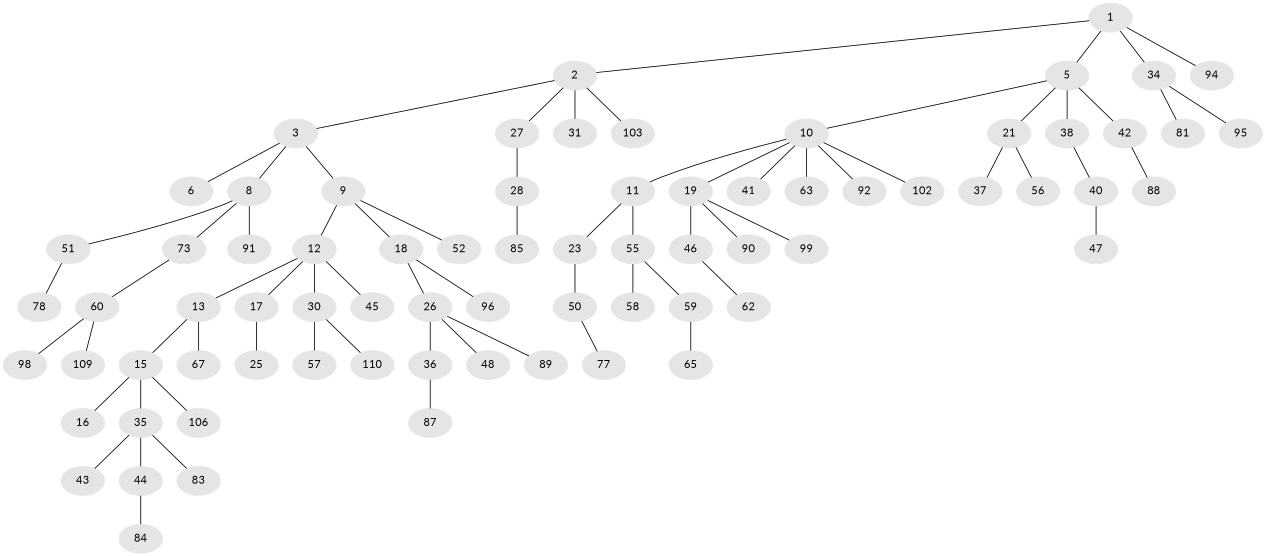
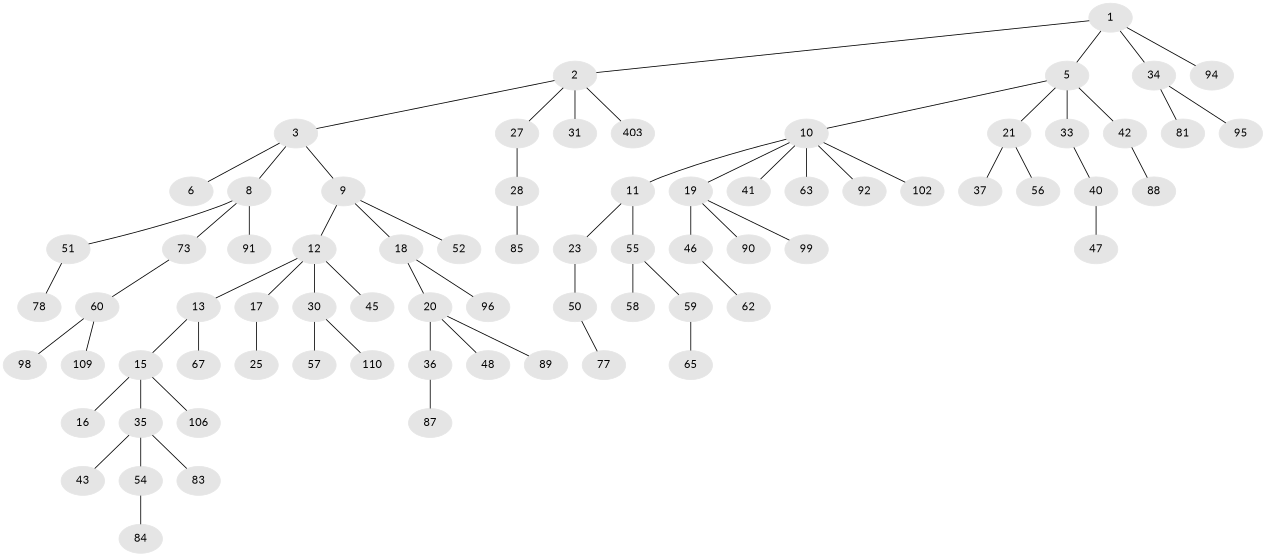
  graph {
    fontname=Lato
    node [color=gray90 fontname=Lato style=filled]
    edge [fontname=Lato]
    1 [super="+66"]
    2 [super="+4"]
    5 [super="+7"]
    34 [super="+69"]
    94
    3
    27
    31 [super="+41"]
-   103
+   103 [label=403]
    10 [super="+26"]
    21 [super="+39"]
-   33 [label=38]
+   33
    42 [super="+93"]
    81
    95
    6 [super="+111"]
    8 [super="+14"]
    9 [super="+105"]
    28 [super="+38"]
    51 [super="+82"]
    n21 [label=73]
    91
    12
    18 [super="+75"]
    52
    11 [super="+22"]
    19 [super="+24"]
    n28 [label=41]
    63 [super="+70"]
    92
    102
    37 [super="+107"]
    56
    40
    88
    78
    60 [super="+74"]
    13 [super="+32"]
    17 [super="+29"]
    30 [super="+54"]
    45 [super="+49"]
-   20 [super="+101" label=26]
+   20 [super="+101"]
    96
    23
    55 [super="+72"]
    46 [super="+104"]
    n47 [label=90 super="+90"]
    99 [super="+100"]
    50 [super="+71"]
    58
    59
    15 [super="+73"]
    67
    25
    57 [super="+68"]
    110
    16
    35
    106
    43
-   44 [super="+86"]
+   44 [super="+86" label=54]
    83
    36 [super="+79"]
    48
    89
    62 [super="+108"]
    87
    77
    85
    47
    84
    98
    109
    65 [super="+97"]
    1 -- 2
    1 -- 5
    1 -- 34
    1 -- 94
    2 -- 3
    2 -- 27
    2 -- 31
    2 -- 103
    5 -- 10
    5 -- 21
    5 -- 33
    5 -- 42
    34 -- 81
    34 -- 95
    3 -- 6
    3 -- 8
    3 -- 9
    27 -- 28
    10 -- 11
    10 -- 19
    10 -- n28
    10 -- 63
    10 -- 92
    10 -- 102
    21 -- 37
    21 -- 56
    33 -- 40
    42 -- 88
    8 -- 51
    8 -- n21
    8 -- 91
    9 -- 12
    9 -- 18
    9 -- 52
    28 -- 85
    51 -- 78
    n21 -- 60
    12 -- 13
    12 -- 17
    12 -- 30
    12 -- 45
    18 -- 20
    18 -- 96
    11 -- 23
    11 -- 55
    19 -- 46
    19 -- n47
    19 -- 99
    40 -- 47
    60 -- 98
    60 -- 109
    13 -- 15
    13 -- 67
    17 -- 25
    30 -- 57
    30 -- 110
    20 -- 36
    20 -- 48
    20 -- 89
    23 -- 50
    55 -- 58
    55 -- 59
    46 -- 62
    50 -- 77
    59 -- 65
    15 -- 16
    15 -- 35
    15 -- 106
    35 -- 43
    35 -- 44
    35 -- 83
    44 -- 84
    36 -- 87
  }
